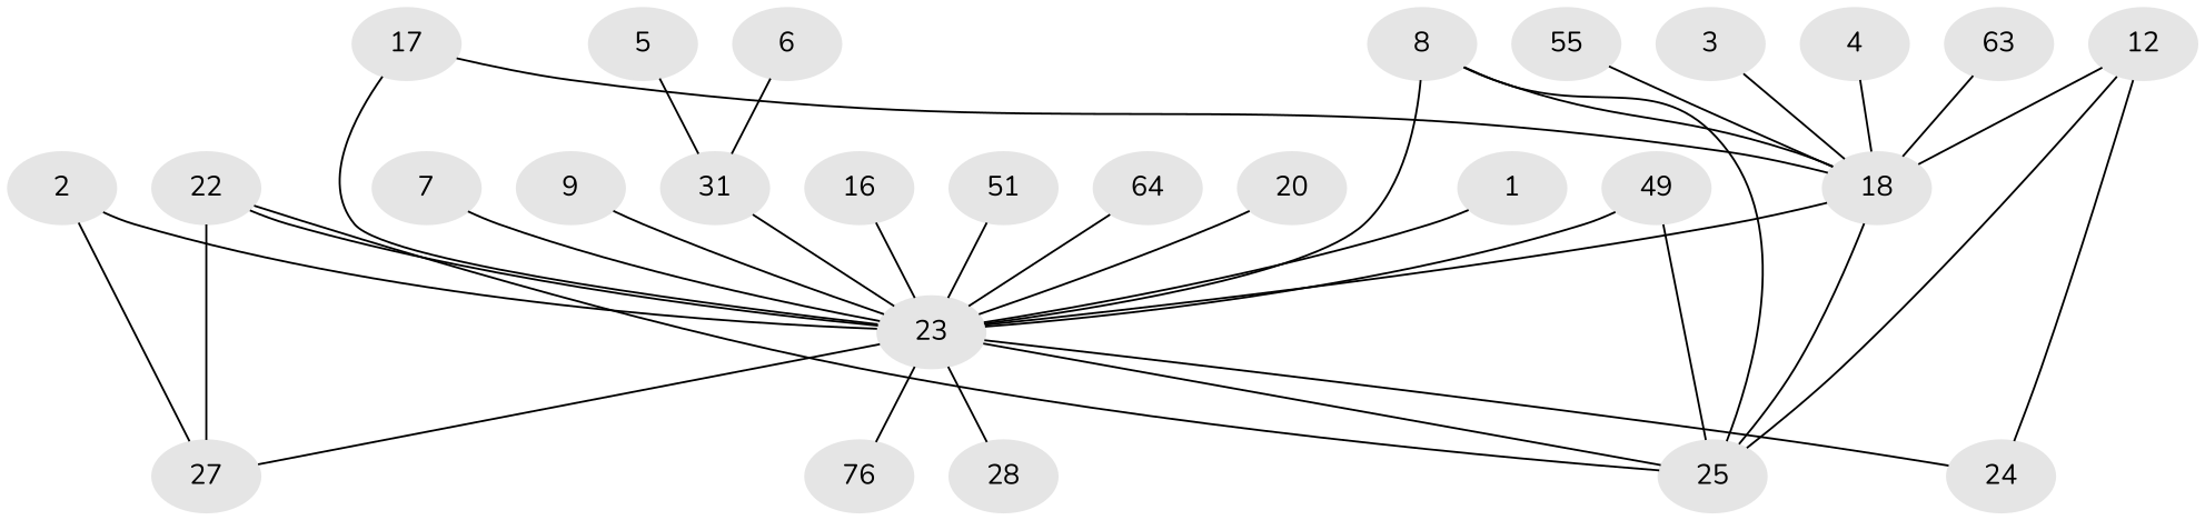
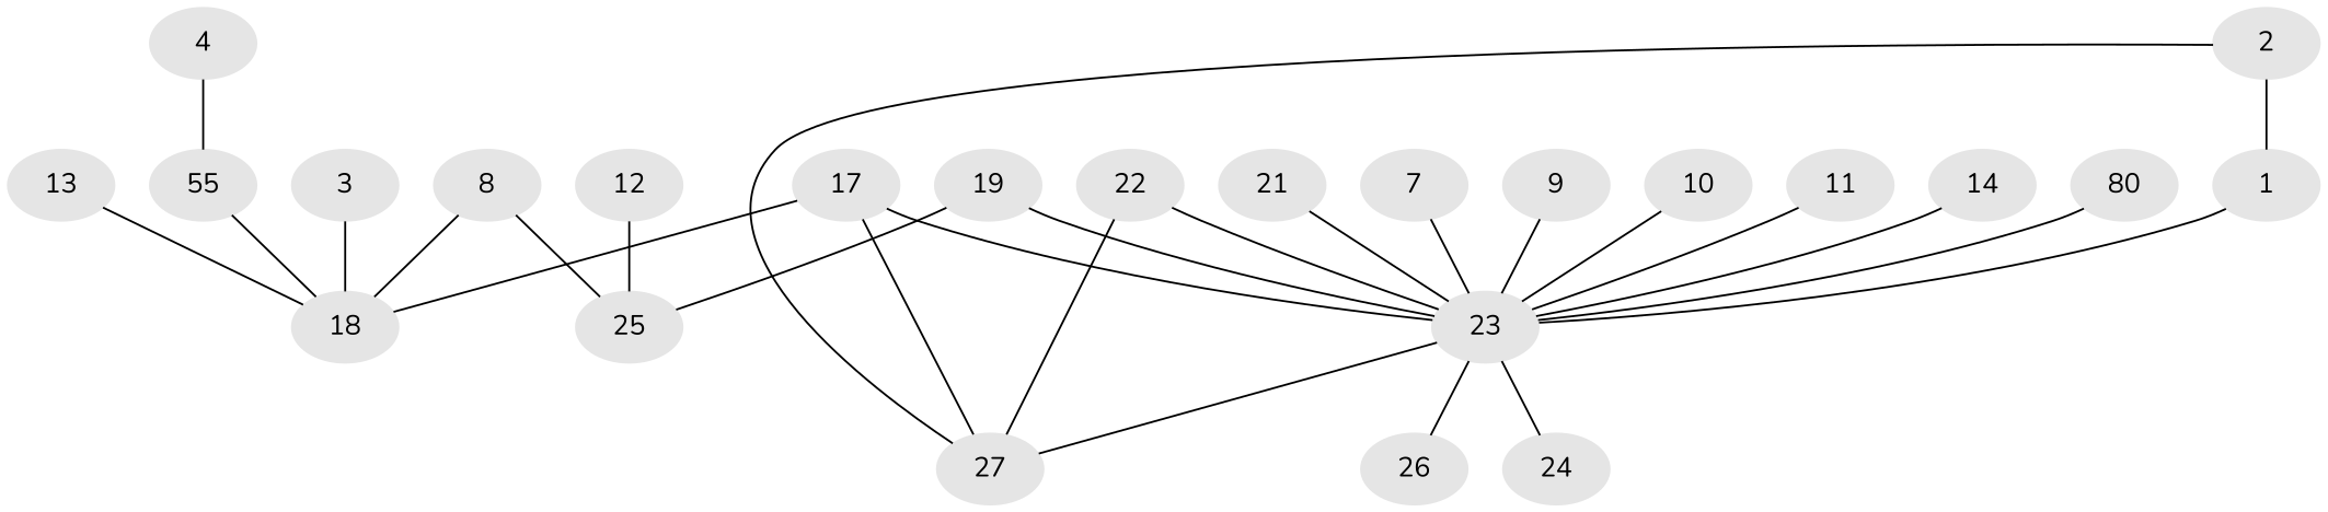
  graph {
    fontname=Nunito
    node [color=gray90 fontname=Nunito style=filled]
    edge [fontname=Nunito weight=1.0]
    1
    23
    27
    25
    24
-   26 [label=76]
-   28
+   26
    2
    3
    18
    4
-   5
-   21 [label=31]
-   6
+   21
    7
    8
    9
-   10 [label=16]
-   11 [label=51]
+   10
+   11
    12
-   13 [label=63]
-   14 [label=64]
+   13
+   14
    n23 [label=55]
    17
-   19 [label=49]
-   20
+   19
+   20 [label=80]
    22
    1 -- 23
    23 -- 27
-   23 -- 25
    23 -- 24
    23 -- 26
-   23 -- 28
-   2 -- 23 [weight=2.0]
+   2 -- 1 [weight=2.0]
    2 -- 27
    3 -- 18
-   18 -- 23
-   18 -- 25
-   4 -- 18
-   5 -- 21
+   4 -- n23
    21 -- 23
-   6 -- 21
    7 -- 23
-   8 -- 23
    8 -- 25
    8 -- 18
    9 -- 23
    10 -- 23
    11 -- 23
    12 -- 25
-   12 -- 24
-   12 -- 18
    13 -- 18
    14 -- 23
    n23 -- 18
    17 -- 23
+   17 -- 27
    17 -- 18
    19 -- 23
    19 -- 25
    20 -- 23
    22 -- 23
    22 -- 27
-   22 -- 25
  }
